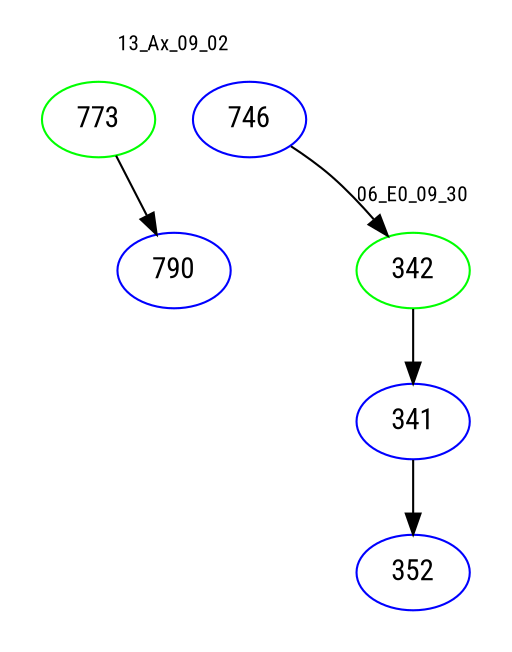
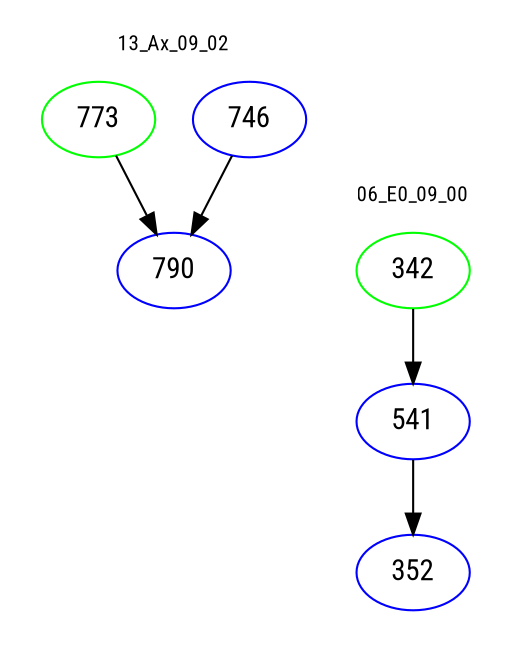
  digraph {
    fontname="Roboto Condensed"
    node [color=blue fontname="Roboto Condensed"]
    edge [color=black fontname="Roboto Condensed"]
    n1 [color=green label=773]
    n2 [label=746]
    n3 [label=790]
    n4 [color=green label=342]
-   n5 [label=341]
+   n5 [label=541]
    n6 [label=352]
    subgraph cluster_1 {
      color=white
      fontsize=10
      label="13_Ax_09_02"
      n1
      n2
      n3
    }
    subgraph cluster_2 {
      color=white
      fontsize=10
-     label="06_E0_09_30"
+     label="06_E0_09_00"
      n4
      n5
      n6
    }
    n1 -> n3
-   n2 -> n4
+   n2 -> n3
    n4 -> n5
    n5 -> n6
  }
